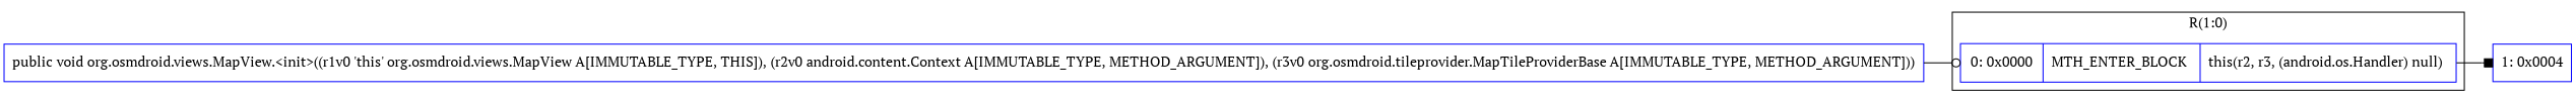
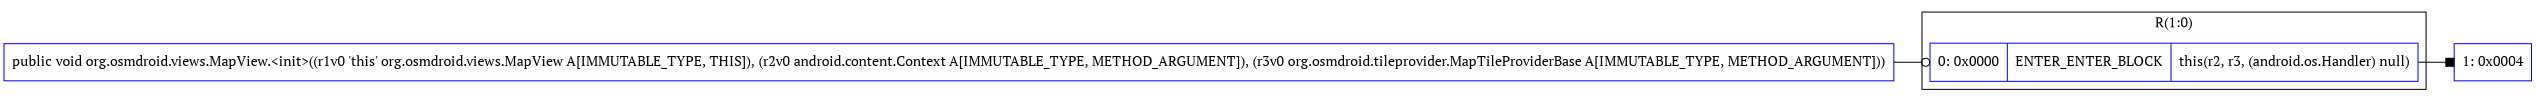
  digraph {
    rankdir=LR
    fontname="PT Serif"
    node [color=blue shape=record fontname="PT Serif"]
    edge [fontname="PT Serif"]
-   n1 [label="{0\:\ 0x0000|MTH_ENTER_BLOCK\l|this(r2, r3, (android.os.Handler) null)\l}"]
+   n1 [label="{0\:\ 0x0000|ENTER_ENTER_BLOCK\l|this(r2, r3, (android.os.Handler) null)\l}"]
    n2 [label="{1\:\ 0x0004}"]
    n3 [label="{public void org.osmdroid.views.MapView.\<init\>((r1v0 'this' org.osmdroid.views.MapView A[IMMUTABLE_TYPE, THIS]), (r2v0 android.content.Context A[IMMUTABLE_TYPE, METHOD_ARGUMENT]), (r3v0 org.osmdroid.tileprovider.MapTileProviderBase A[IMMUTABLE_TYPE, METHOD_ARGUMENT])) }"]
    subgraph cluster_1 {
      label="R(1:0)"
      n1
    }
    n1 -> n2 [arrowhead=box]
    n3 -> n1 [arrowhead=odot]
  }
